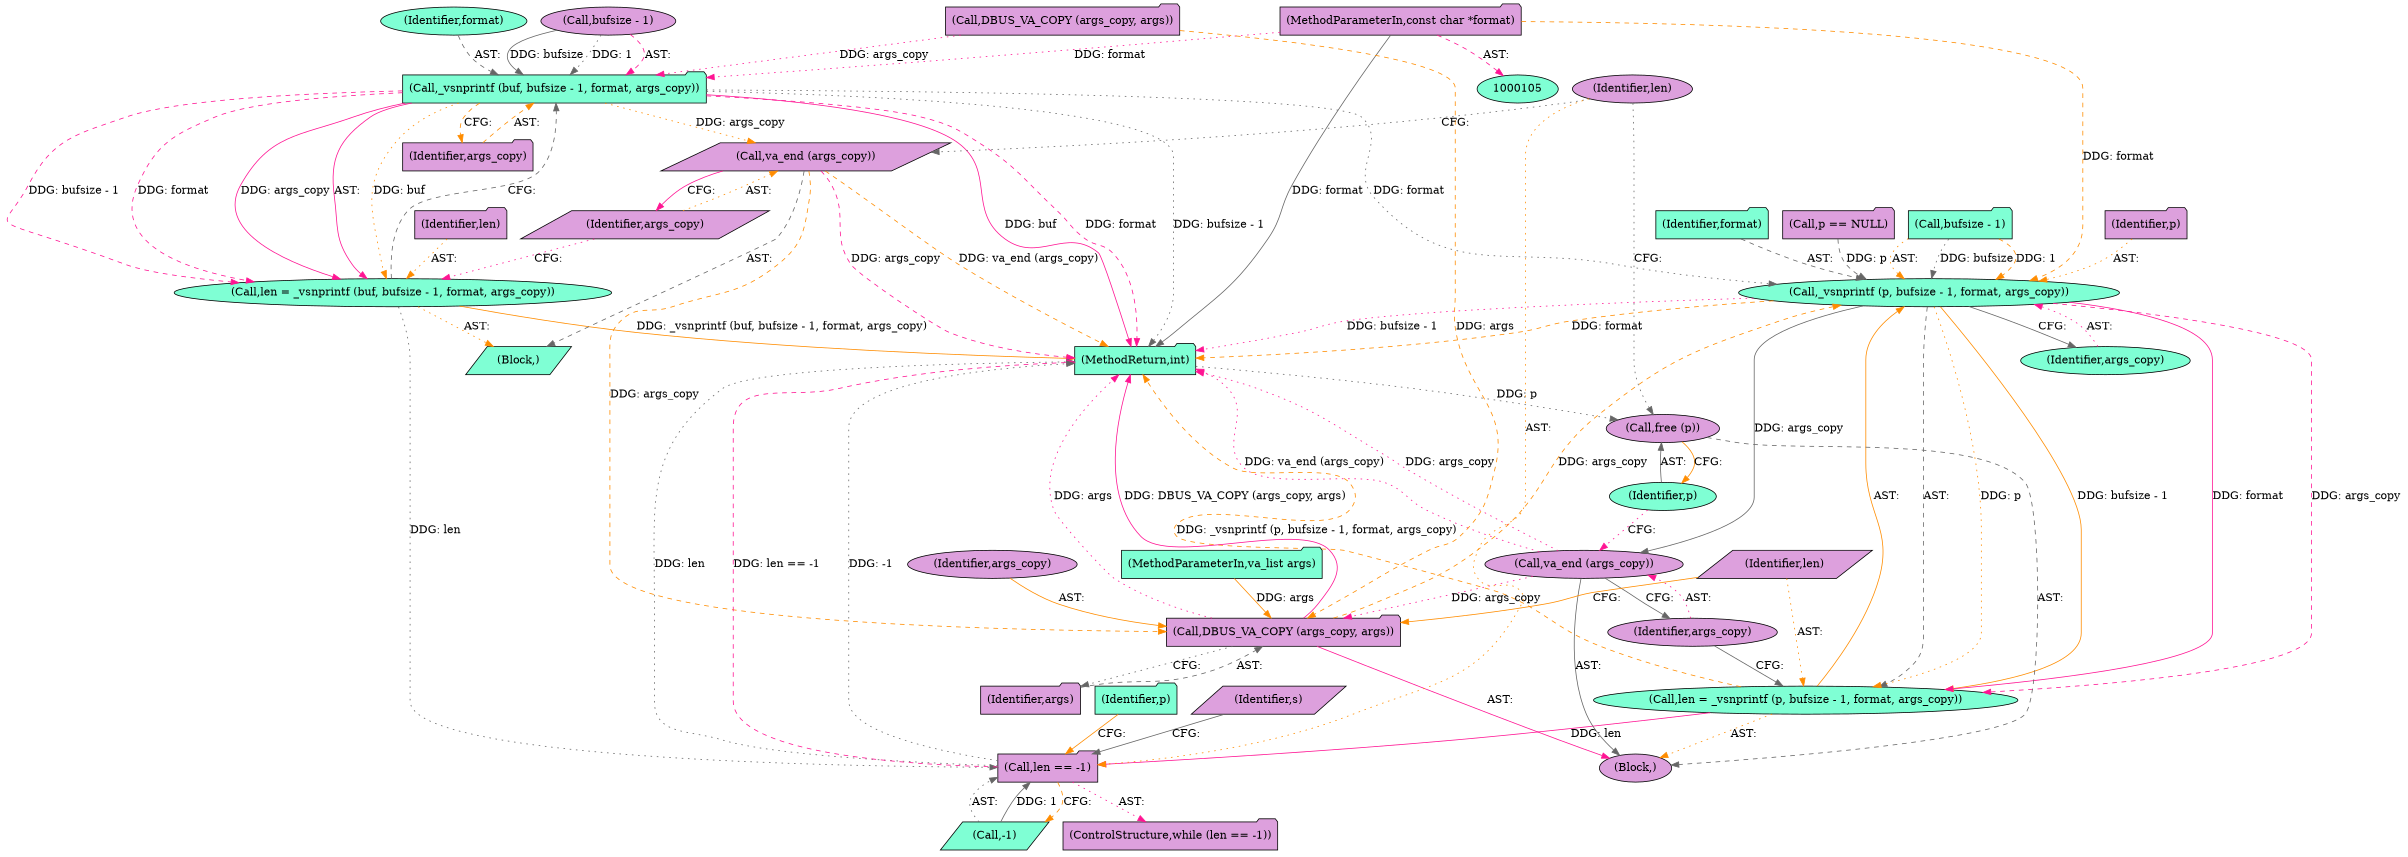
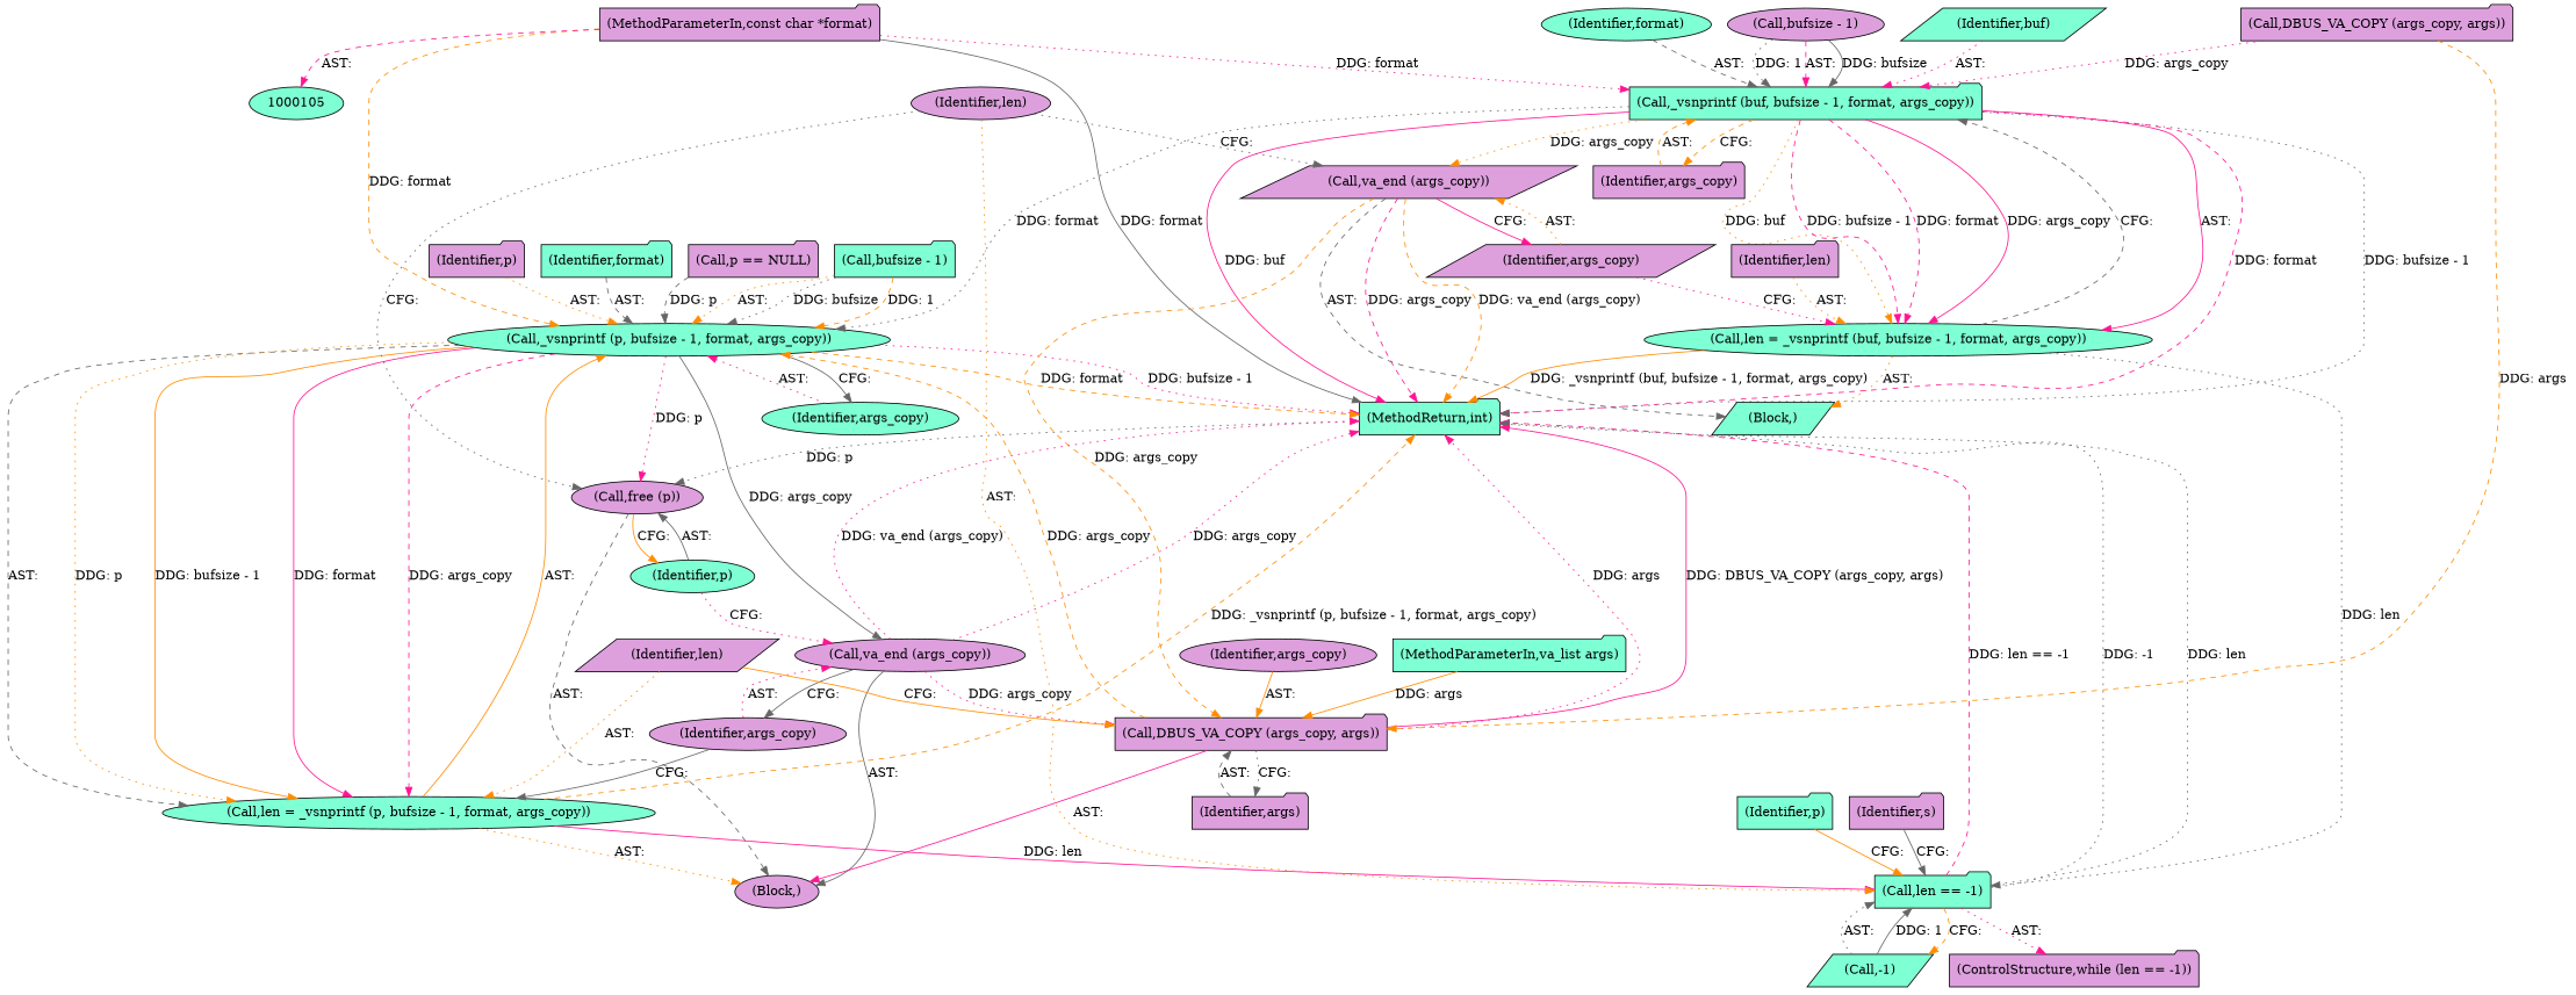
  digraph {
    node [fillcolor=plum shape=folder style=filled]
    edge [color=deeppink style=dotted]
    n1 [label="(MethodParameterIn,const char *format)"]
    n2 [fillcolor=aquamarine label="(Call,_vsnprintf (buf, bufsize - 1, format, args_copy))"]
    n3 [fillcolor=aquamarine label="(Call,_vsnprintf (p, bufsize - 1, format, args_copy))" shape=ellipse]
    n4 [fillcolor=aquamarine label="(MethodReturn,int)"]
    1000105 [fillcolor=aquamarine shape=ellipse]
    n6 [fillcolor=aquamarine label="(Call,len = _vsnprintf (buf, bufsize - 1, format, args_copy))" shape=ellipse]
    n7 [label="(Call,va_end (args_copy))" shape=parallelogram]
    n8 [label="(Identifier,args_copy)"]
    n9 [fillcolor=aquamarine label="(Call,len = _vsnprintf (p, bufsize - 1, format, args_copy))" shape=ellipse]
    n10 [label="(Call,va_end (args_copy))" shape=ellipse]
    n11 [label="(Call,free (p))" shape=ellipse]
    n12 [fillcolor=aquamarine label="(Identifier,args_copy)" shape=ellipse]
-   n13 [label="(Call,len == -1)"]
+   n13 [fillcolor=aquamarine label="(Call,len == -1)"]
    n14 [fillcolor=aquamarine label="(Block,)" shape=parallelogram]
    n15 [label="(Call,DBUS_VA_COPY (args_copy, args))"]
    n16 [label="(Identifier,args_copy)" shape=parallelogram]
    n17 [fillcolor=aquamarine label="(Call,-1)" shape=parallelogram]
    n18 [label="(ControlStructure,while (len == -1))"]
    n19 [label="(Identifier,args)"]
    n20 [label="(Block,)" shape=ellipse]
    n21 [label="(Identifier,args_copy)" shape=ellipse]
    n22 [fillcolor=aquamarine label="(Identifier,p)" shape=ellipse]
    n23 [label="(Identifier,p)"]
    n24 [fillcolor=aquamarine label="(Identifier,p)"]
    n25 [fillcolor=aquamarine label="(Identifier,format)"]
    n26 [label="(Identifier,len)" shape=parallelogram]
    n27 [label="(Call,p == NULL)"]
    n28 [label="(Identifier,args_copy)" shape=ellipse]
-   n29 [label="(Identifier,s)" shape=parallelogram]
+   n29 [label="(Identifier,s)"]
+   n30 [fillcolor=aquamarine label="(Identifier,buf)" shape=parallelogram]
    n31 [fillcolor=aquamarine label="(Identifier,format)" shape=ellipse]
    n32 [label="(Call,bufsize - 1)" shape=ellipse]
    n33 [fillcolor=aquamarine label="(Call,bufsize - 1)"]
    n34 [label="(Call,DBUS_VA_COPY (args_copy, args))"]
    n35 [fillcolor=aquamarine label="(MethodParameterIn,va_list args)"]
    n36 [label="(Identifier,len)"]
    n37 [label="(Identifier,len)" shape=ellipse]
    n1 -> n2 [label="DDG: format"]
    n1 -> n3 [color=darkorange label="DDG: format" style=dashed]
    n1 -> n4 [color=gray40 label="DDG: format" style=solid]
    n1 -> 1000105 [label="AST: " style=dashed]
    n2 -> n3 [color=gray40 label="DDG: format"]
    n2 -> n4 [label="DDG: buf" style=solid]
    n2 -> n4 [label="DDG: format" style=dashed]
    n2 -> n4 [color=gray40 label="DDG: bufsize - 1"]
    n2 -> n6 [label="AST: " style=solid]
    n2 -> n6 [color=darkorange label="DDG: buf"]
    n2 -> n6 [label="DDG: bufsize - 1" style=dashed]
    n2 -> n6 [label="DDG: format" style=dashed]
    n2 -> n6 [label="DDG: args_copy" style=solid]
    n2 -> n7 [color=darkorange label="DDG: args_copy"]
    n2 -> n8 [color=darkorange label="CFG: " style=dashed]
    n3 -> n4 [label="DDG: bufsize - 1"]
    n3 -> n4 [color=darkorange label="DDG: format" style=dashed]
    n3 -> n9 [color=gray40 label="AST: " style=dashed]
    n3 -> n9 [color=darkorange label="DDG: p"]
    n3 -> n9 [color=darkorange label="DDG: bufsize - 1" style=solid]
    n3 -> n9 [label="DDG: format" style=solid]
    n3 -> n9 [label="DDG: args_copy" style=dashed]
    n3 -> n10 [color=gray40 label="DDG: args_copy" style=solid]
+   n3 -> n11 [label="DDG: p"]
    n3 -> n12 [color=gray40 label="CFG: " style=solid]
    n4 -> n11 [color=gray40 label="DDG: p"]
    n6 -> n2 [color=gray40 label="CFG: " style=dashed]
    n6 -> n4 [color=darkorange label="DDG: _vsnprintf (buf, bufsize - 1, format, args_copy)" style=solid]
    n6 -> n13 [color=gray40 label="DDG: len"]
    n6 -> n14 [color=darkorange label="AST: "]
    n7 -> n4 [label="DDG: args_copy" style=dashed]
    n7 -> n4 [color=darkorange label="DDG: va_end (args_copy)" style=dashed]
    n7 -> n14 [color=gray40 label="AST: " style=dashed]
    n7 -> n15 [color=darkorange label="DDG: args_copy" style=dashed]
    n7 -> n16 [label="CFG: " style=solid]
    n8 -> n2 [color=darkorange label="AST: " style=dashed]
    n9 -> n3 [color=darkorange label="AST: " style=solid]
    n9 -> n4 [color=darkorange label="DDG: _vsnprintf (p, bufsize - 1, format, args_copy)" style=dashed]
    n9 -> n13 [label="DDG: len" style=solid]
    n9 -> n20 [color=darkorange label="AST: "]
    n10 -> n4 [label="DDG: args_copy"]
    n10 -> n4 [label="DDG: va_end (args_copy)"]
    n10 -> n15 [label="DDG: args_copy"]
    n10 -> n20 [color=gray40 label="AST: " style=solid]
    n10 -> n21 [color=gray40 label="CFG: " style=solid]
    n11 -> n20 [color=gray40 label="AST: " style=dashed]
    n11 -> n22 [color=darkorange label="CFG: " style=solid]
    n12 -> n3 [label="AST: "]
    n13 -> n4 [color=gray40 label="DDG: len"]
    n13 -> n4 [label="DDG: len == -1" style=dashed]
    n13 -> n4 [color=gray40 label="DDG: -1"]
    n13 -> n17 [color=darkorange label="CFG: " style=dashed]
    n13 -> n18 [label="AST: "]
    n15 -> n3 [color=darkorange label="DDG: args_copy" style=dashed]
    n15 -> n4 [label="DDG: args"]
    n15 -> n4 [label="DDG: DBUS_VA_COPY (args_copy, args)" style=solid]
    n15 -> n19 [color=gray40 label="CFG: "]
    n15 -> n20 [label="AST: " style=solid]
    n16 -> n6 [label="CFG: "]
    n16 -> n7 [color=darkorange label="AST: "]
    n17 -> n13 [color=gray40 label="AST: "]
    n17 -> n13 [color=gray40 label="DDG: 1" style=solid]
    n19 -> n15 [color=gray40 label="AST: " style=dashed]
    n21 -> n9 [color=gray40 label="CFG: " style=solid]
    n21 -> n10 [label="AST: "]
    n22 -> n10 [label="CFG: "]
    n22 -> n11 [color=gray40 label="AST: " style=solid]
    n23 -> n3 [color=darkorange label="AST: "]
    n24 -> n13 [color=darkorange label="CFG: " style=solid]
    n25 -> n3 [color=gray40 label="AST: " style=dashed]
    n26 -> n9 [color=darkorange label="AST: "]
    n26 -> n15 [color=darkorange label="CFG: " style=solid]
    n27 -> n3 [color=gray40 label="DDG: p" style=dashed]
    n28 -> n15 [color=darkorange label="AST: " style=solid]
    n29 -> n13 [color=gray40 label="CFG: " style=solid]
+   n30 -> n2 [label="AST: "]
    n31 -> n2 [color=gray40 label="AST: " style=dashed]
    n32 -> n2 [label="AST: " style=dashed]
    n32 -> n2 [color=gray40 label="DDG: bufsize" style=solid]
    n32 -> n2 [color=gray40 label="DDG: 1"]
    n33 -> n3 [color=darkorange label="AST: "]
    n33 -> n3 [color=gray40 label="DDG: bufsize"]
    n33 -> n3 [color=darkorange label="DDG: 1" style=dashed]
    n34 -> n2 [label="DDG: args_copy"]
    n34 -> n15 [color=darkorange label="DDG: args" style=dashed]
    n35 -> n15 [color=darkorange label="DDG: args" style=solid]
    n36 -> n6 [color=darkorange label="AST: "]
    n37 -> n7 [color=gray40 label="CFG: "]
    n37 -> n11 [color=gray40 label="CFG: "]
    n37 -> n13 [color=darkorange label="AST: "]
  }
